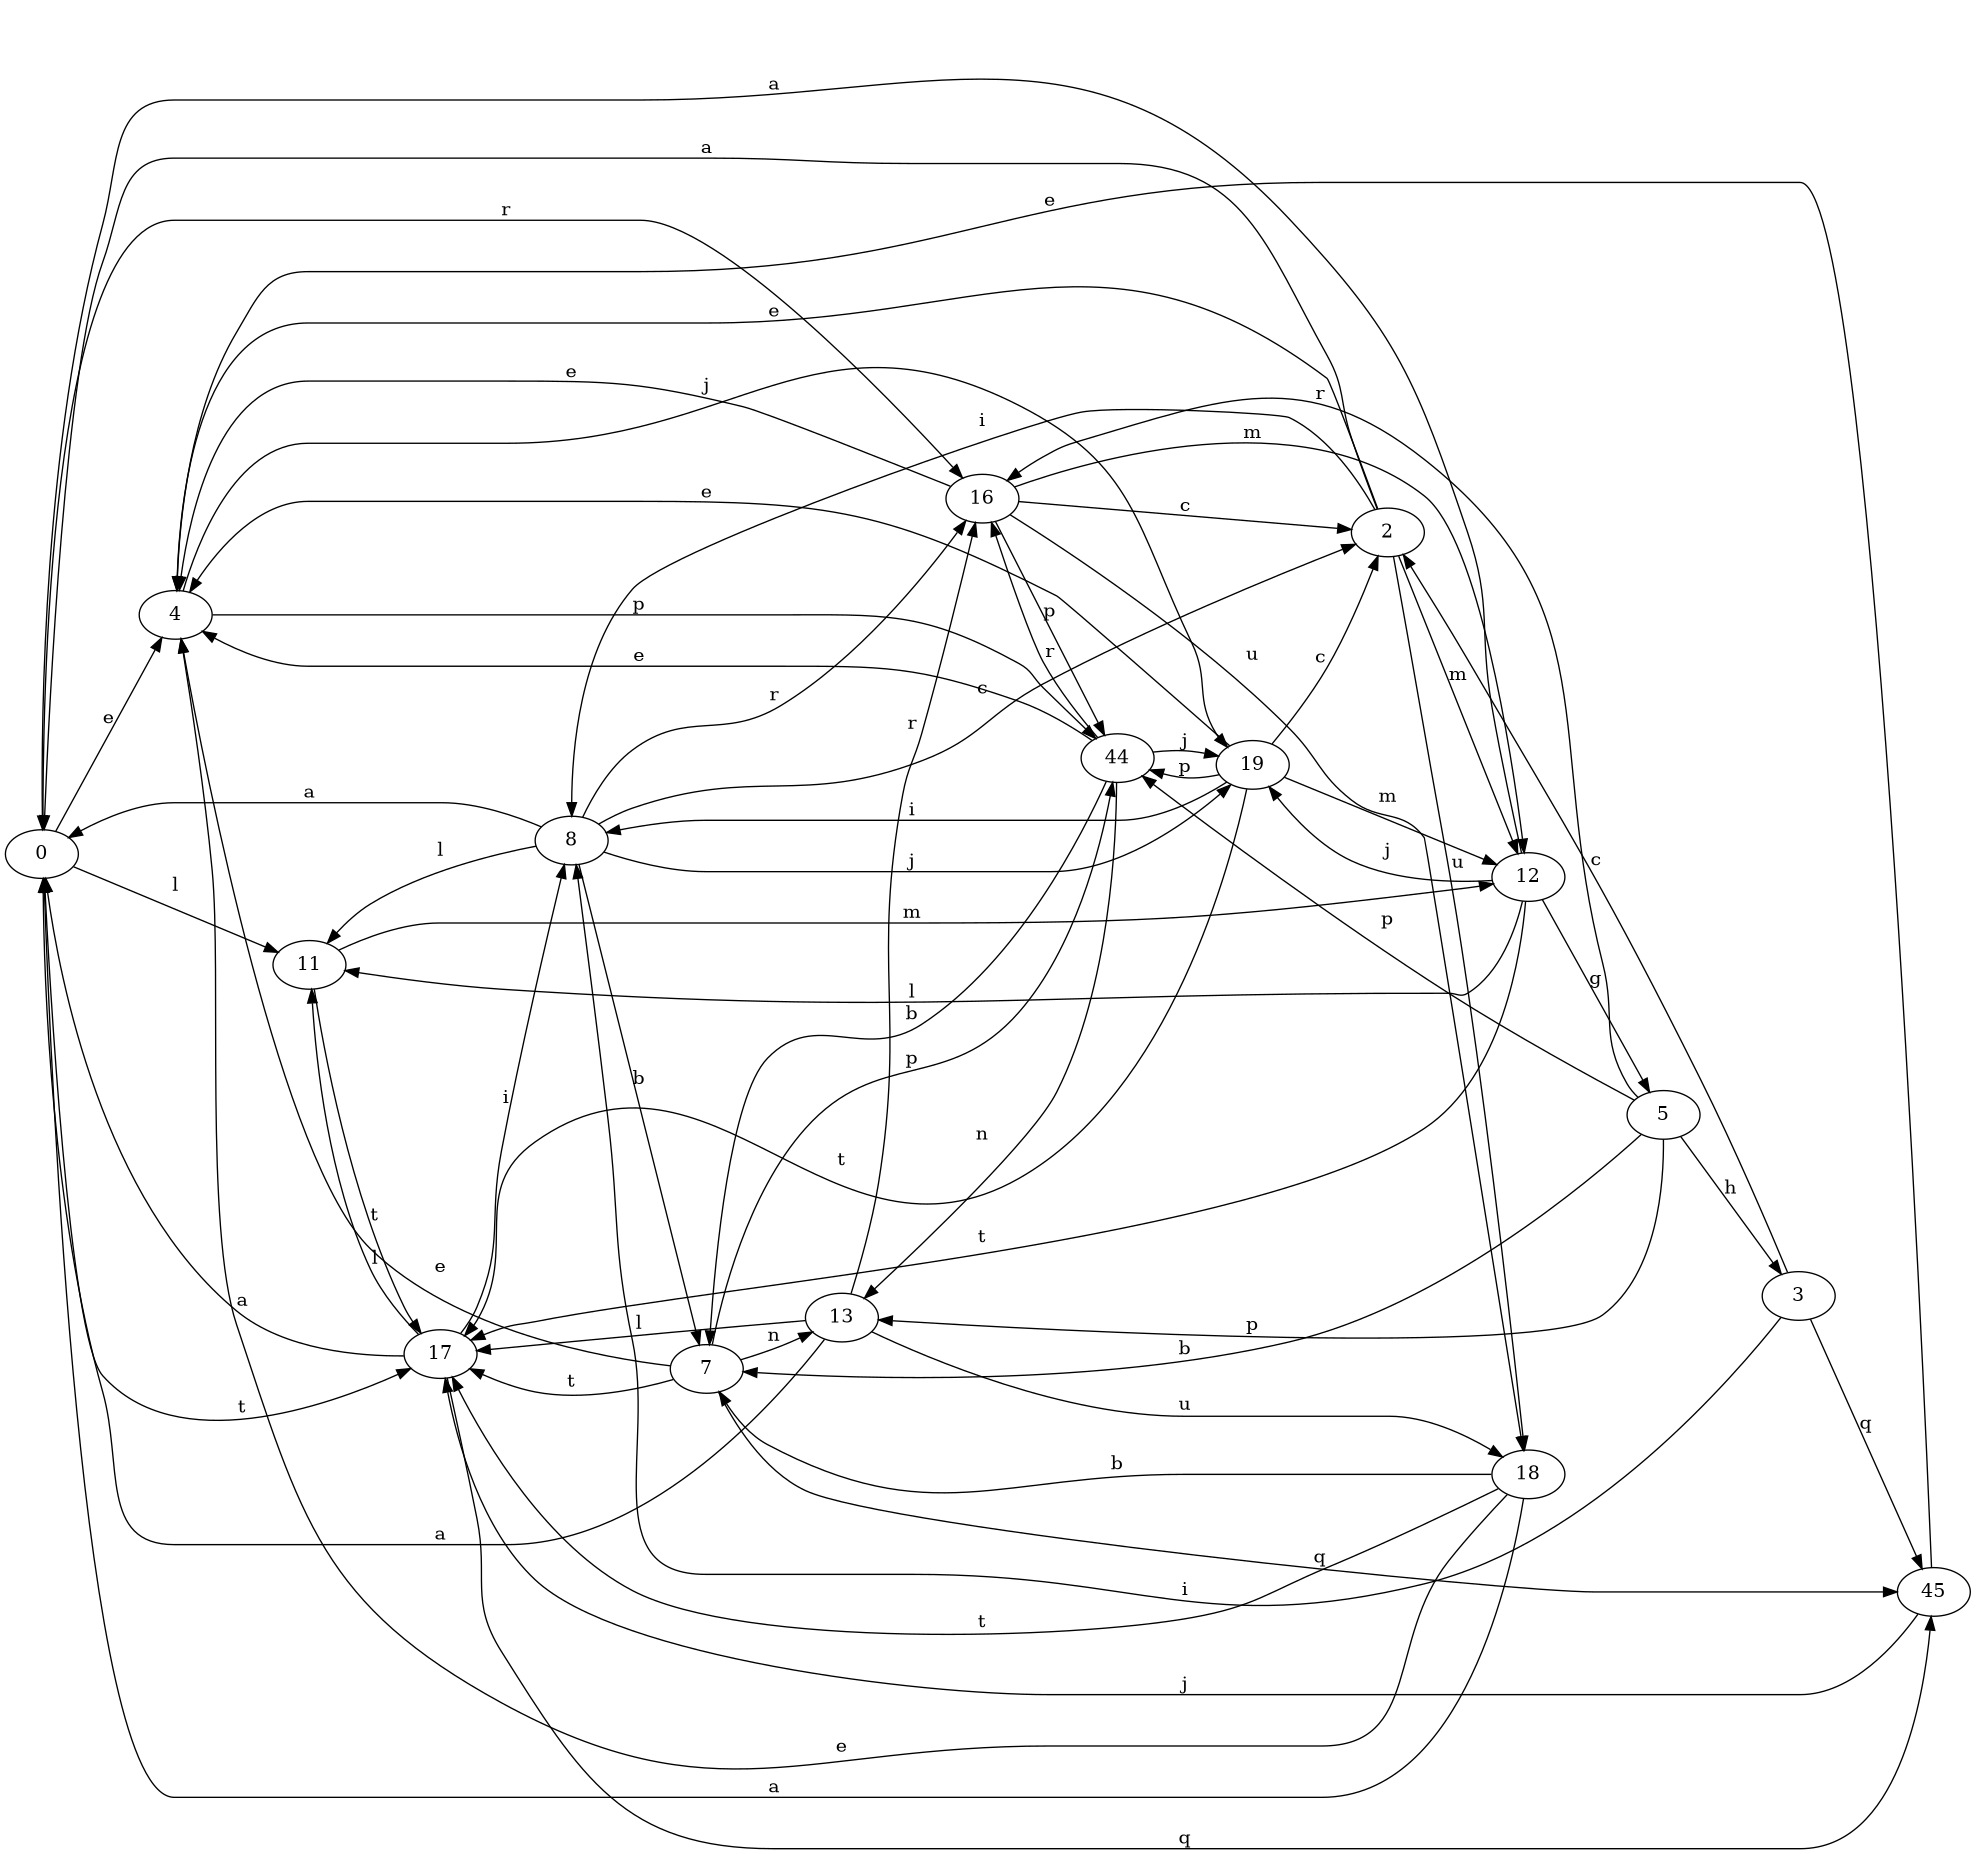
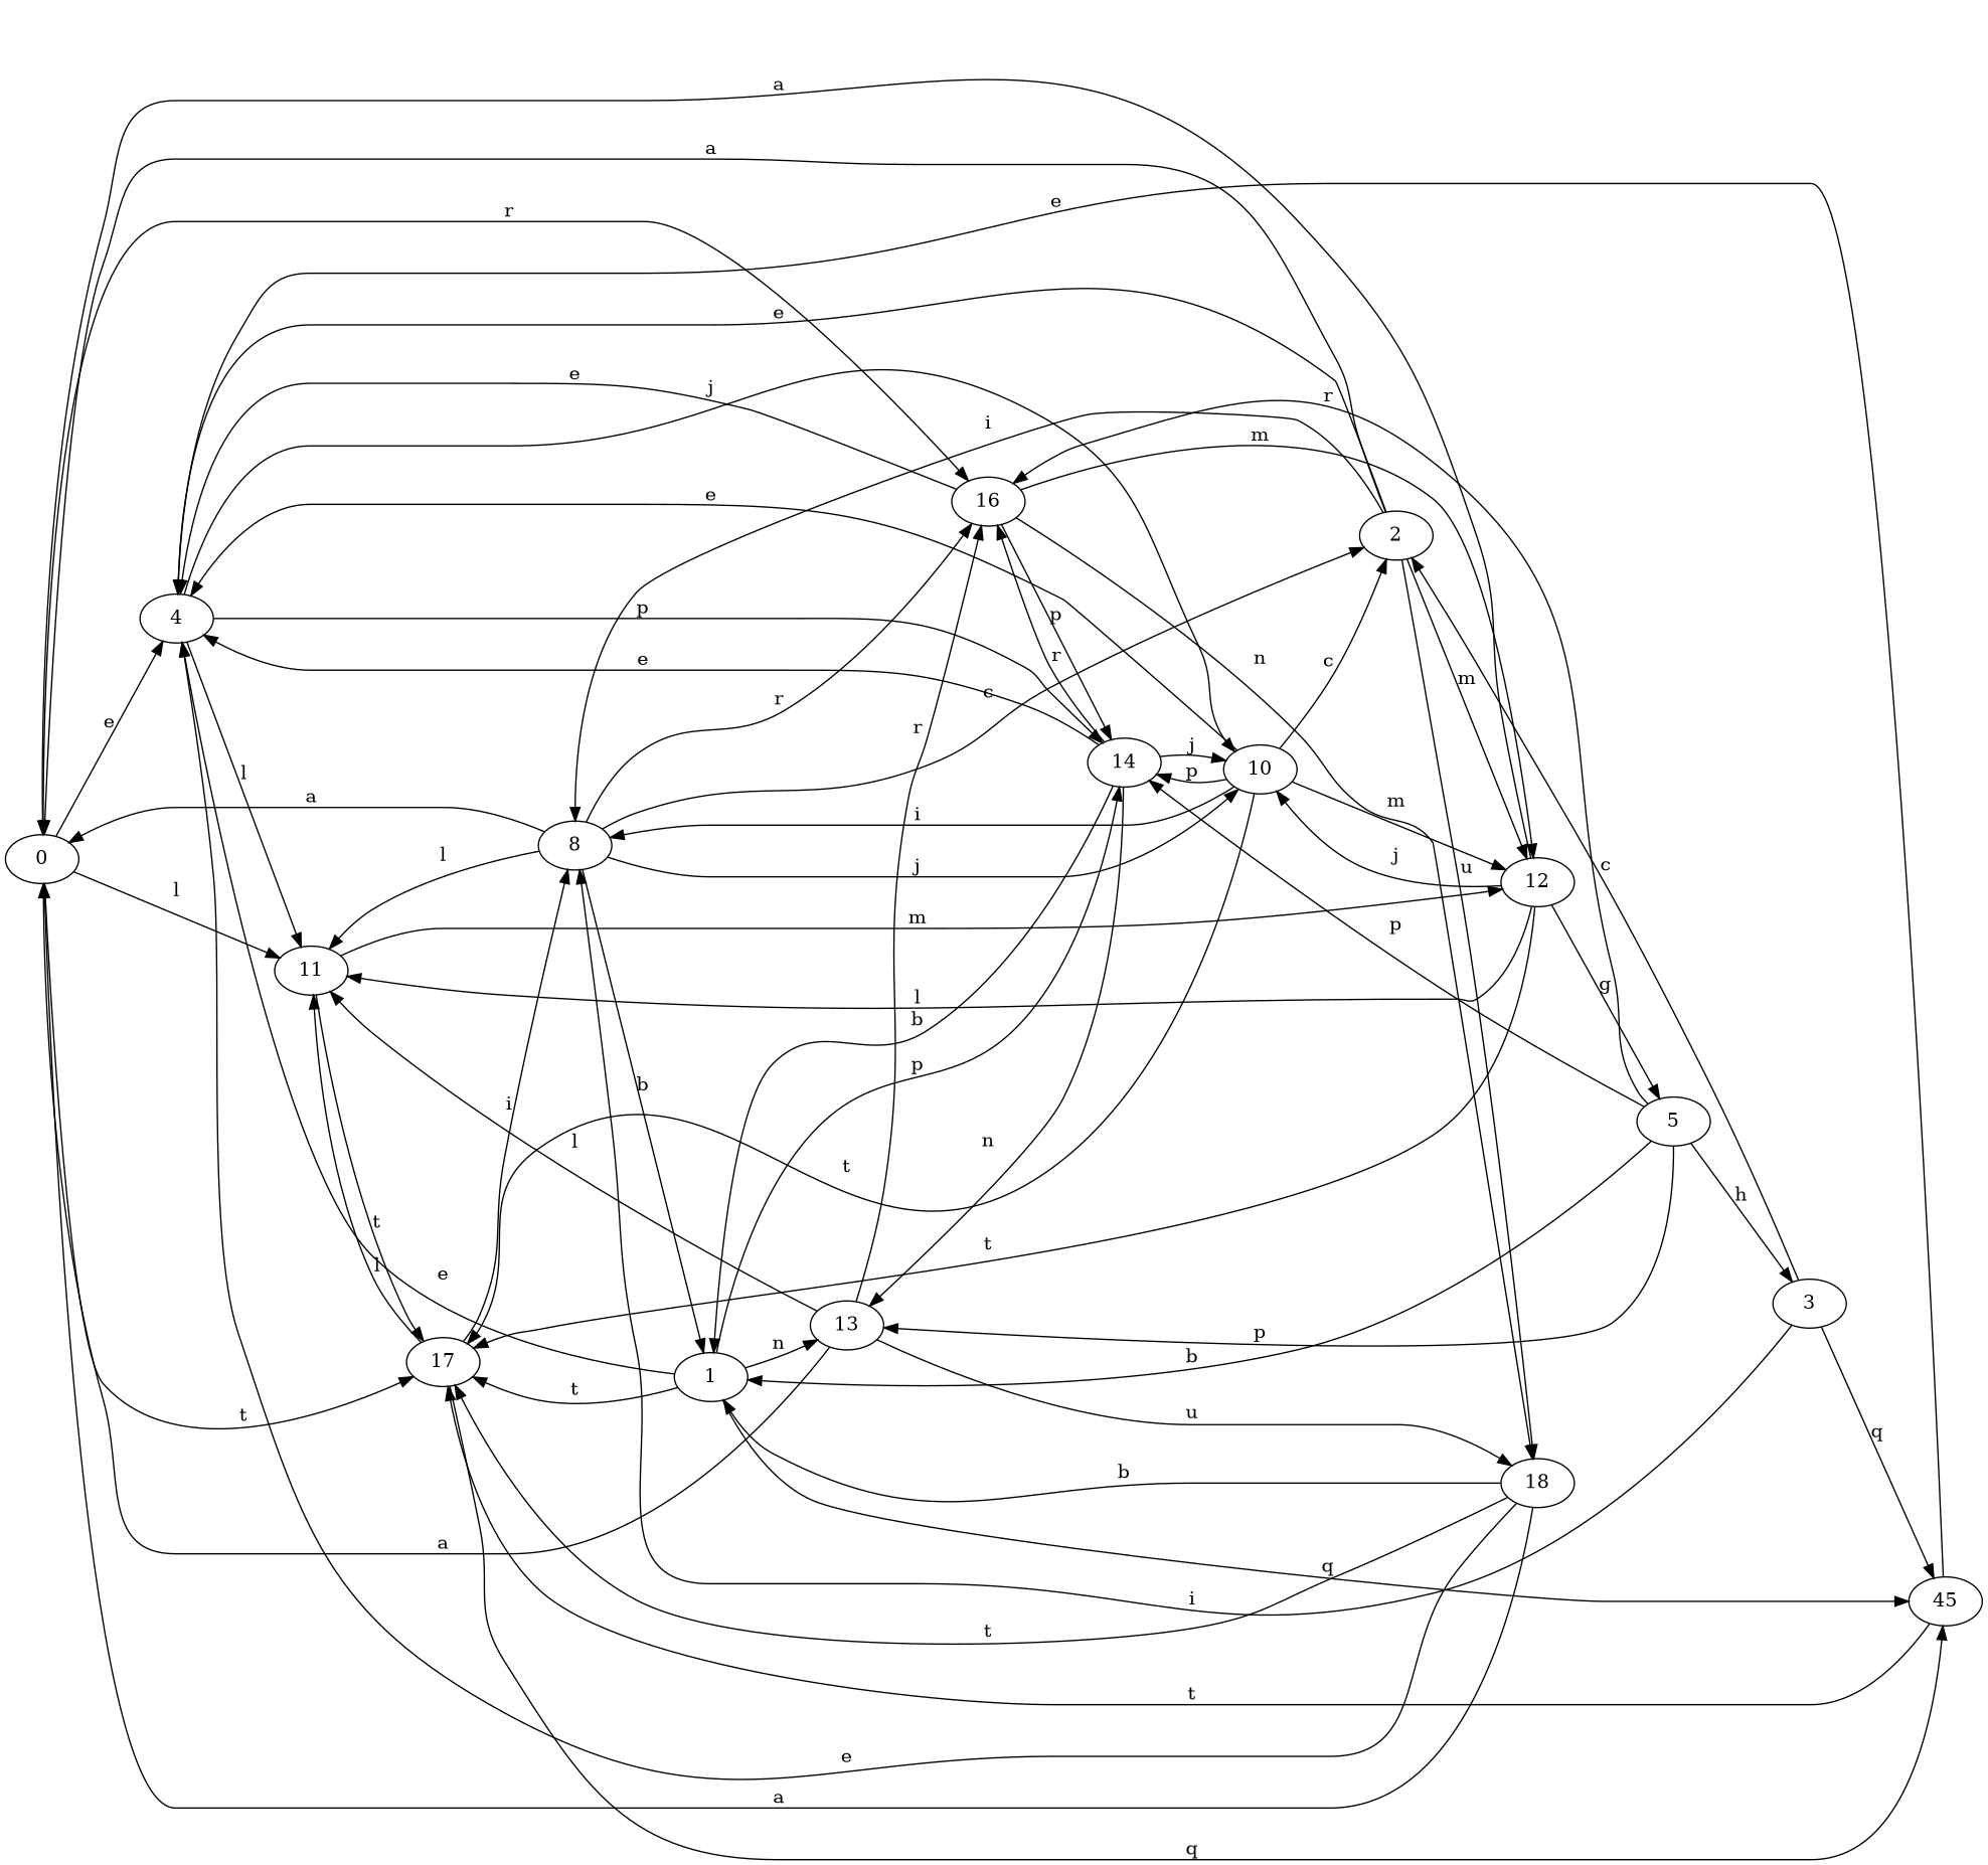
  strict digraph {
    rankdir=LR
    0
    4
    11
    16
    17
-   14 [label=44]
-   10 [label=19]
+   14
+   10
    12
    2
    18
    n11 [label=45]
    8
-   1 [label=7]
+   1
    13
    5
    n16 [label=3]
    0 -> 4 [label=e]
    0 -> 11 [label=l]
    0 -> 16 [label=r]
    0 -> 17 [label=t]
+   4 -> 11 [label=l]
    4 -> 14 [label=p]
    4 -> 10 [label=j]
    11 -> 17 [label=t]
    11 -> 12 [label=m]
    16 -> 4 [label=e]
    16 -> 14 [label=p]
    16 -> 12 [label=m]
-   16 -> 2 [label=c]
-   16 -> 18 [label=u]
-   17 -> 0 [label=a]
+   16 -> 18 [label=n]
    17 -> 11 [label=l]
    17 -> n11 [label=q]
    17 -> 8 [label=i]
    14 -> 4 [label=e]
    14 -> 16 [label=r]
    14 -> 10 [label=j]
    14 -> 1 [label=b]
    14 -> 13 [label=n]
    10 -> 4 [label=e]
    10 -> 17 [label=t]
    10 -> 14 [label=p]
    10 -> 12 [label=m]
    10 -> 2 [label=c]
    10 -> 8 [label=i]
    12 -> 0 [label=a]
    12 -> 11 [label=l]
    12 -> 17 [label=t]
    12 -> 10 [label=j]
    12 -> 5 [label=g]
    2 -> 0 [label=a]
    2 -> 4 [label=e]
    2 -> 12 [label=m]
    2 -> 18 [label=u]
    2 -> 8 [label=i]
    18 -> 0 [label=a]
    18 -> 4 [label=e]
    18 -> 17 [label=t]
    18 -> 1 [label=b]
    n11 -> 4 [label=e]
-   n11 -> 17 [label=j]
+   n11 -> 17 [label=t]
    8 -> 0 [label=a]
    8 -> 11 [label=l]
    8 -> 16 [label=r]
    8 -> 10 [label=j]
    8 -> 2 [label=c]
    8 -> 1 [label=b]
    1 -> 4 [label=e]
    1 -> 17 [label=t]
    1 -> 14 [label=p]
    1 -> n11 [label=q]
    1 -> 13 [label=n]
    13 -> 0 [label=a]
-   13 -> 17 [label=l]
+   13 -> 11 [label=l]
    13 -> 16 [label=r]
    13 -> 18 [label=u]
    5 -> 16 [label=r]
    5 -> 14 [label=p]
    5 -> 1 [label=b]
    5 -> 13 [label=p]
    5 -> n16 [label=h]
    n16 -> 2 [label=c]
    n16 -> n11 [label=q]
    n16 -> 8 [label=i]
  }
